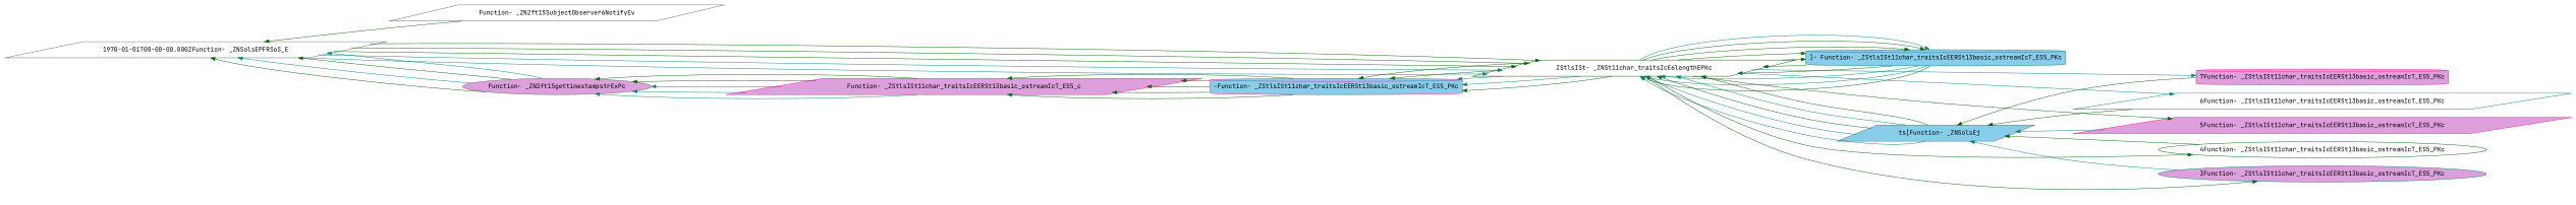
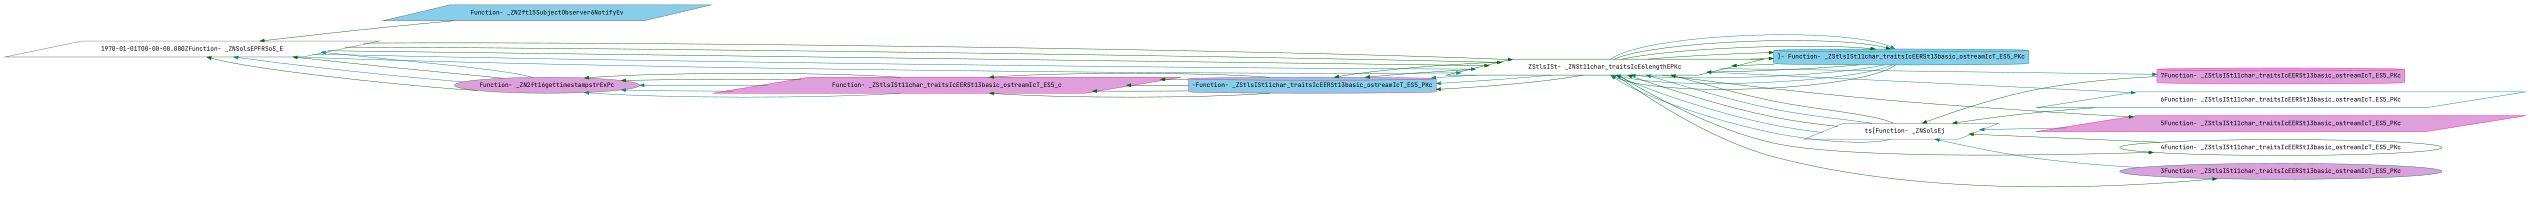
  digraph {
    fontname="JetBrains Mono"
    rankdir=LR
    node [color=gray40 fillcolor=white fontname="JetBrains Mono" shape=parallelogram style=filled]
    edge [color=darkgreen dir=back fontname="JetBrains Mono"]
    "1970-01-01T00-00-00.000ZFunction- _ZNSolsEPFRSoS_E"
-   "Function- _ZN2ft15SubjectObserver6NotifyEv"
-   "Function- _ZN2ft15gettimestampstrExPc" [fillcolor=plum shape=ellipse]
+   "Function- _ZN2ft15SubjectObserver6NotifyEv" [fillcolor=skyblue]
+   "Function- _ZN2ft15gettimestampstrExPc" [fillcolor=plum shape=ellipse label="Function- _ZN2ft16gettimestampstrExPc"]
    "Function- _ZStlsISt11char_traitsIcEERSt13basic_ostreamIcT_ES5_c" [color=deeppink fillcolor=plum]
    n5 [color=darkgreen label="ZStlsISt- _ZNSt11char_traitsIcE6lengthEPKc"]
    "]- Function- _ZStlsISt11char_traitsIcEERSt13basic_ostreamIcT_ES5_PKc" [color=teal fillcolor=skyblue shape=cylinder]
-   "  ts[Function- _ZNSolsEj" [fillcolor=skyblue]
+   "  ts[Function- _ZNSolsEj"
    "7Function- _ZStlsISt11char_traitsIcEERSt13basic_ostreamIcT_ES5_PKc" [color=deeppink fillcolor=plum shape=cylinder]
    "6Function- _ZStlsISt11char_traitsIcEERSt13basic_ostreamIcT_ES5_PKc" [color=teal]
    "5Function- _ZStlsISt11char_traitsIcEERSt13basic_ostreamIcT_ES5_PKc" [color=deeppink fillcolor=plum]
    "4Function- _ZStlsISt11char_traitsIcEERSt13basic_ostreamIcT_ES5_PKc" [color=darkgreen shape=ellipse]
    "3Function- _ZStlsISt11char_traitsIcEERSt13basic_ostreamIcT_ES5_PKc" [color=teal fillcolor=plum shape=ellipse]
    "-Function- _ZStlsISt11char_traitsIcEERSt13basic_ostreamIcT_ES5_PKc" [color=deeppink fillcolor=skyblue shape=cylinder]
    "1970-01-01T00-00-00.000ZFunction- _ZNSolsEPFRSoS_E" -> "Function- _ZN2ft15SubjectObserver6NotifyEv"
    "1970-01-01T00-00-00.000ZFunction- _ZNSolsEPFRSoS_E" -> "Function- _ZN2ft15gettimestampstrExPc"
    "1970-01-01T00-00-00.000ZFunction- _ZNSolsEPFRSoS_E" -> "Function- _ZN2ft15gettimestampstrExPc" [color=teal]
    "1970-01-01T00-00-00.000ZFunction- _ZNSolsEPFRSoS_E" -> "Function- _ZN2ft15gettimestampstrExPc"
    "1970-01-01T00-00-00.000ZFunction- _ZNSolsEPFRSoS_E" -> "Function- _ZN2ft15gettimestampstrExPc" [color=teal]
    "Function- _ZN2ft15gettimestampstrExPc" -> "Function- _ZStlsISt11char_traitsIcEERSt13basic_ostreamIcT_ES5_c" [color=teal]
    "Function- _ZN2ft15gettimestampstrExPc" -> "Function- _ZStlsISt11char_traitsIcEERSt13basic_ostreamIcT_ES5_c" [color=teal]
    "Function- _ZN2ft15gettimestampstrExPc" -> "Function- _ZStlsISt11char_traitsIcEERSt13basic_ostreamIcT_ES5_c" [color=teal]
    "Function- _ZN2ft15gettimestampstrExPc" -> "Function- _ZStlsISt11char_traitsIcEERSt13basic_ostreamIcT_ES5_c"
    "Function- _ZN2ft15gettimestampstrExPc" -> "Function- _ZStlsISt11char_traitsIcEERSt13basic_ostreamIcT_ES5_c"
    "Function- _ZStlsISt11char_traitsIcEERSt13basic_ostreamIcT_ES5_c" -> "-Function- _ZStlsISt11char_traitsIcEERSt13basic_ostreamIcT_ES5_PKc"
    "Function- _ZStlsISt11char_traitsIcEERSt13basic_ostreamIcT_ES5_c" -> "-Function- _ZStlsISt11char_traitsIcEERSt13basic_ostreamIcT_ES5_PKc"
    "Function- _ZStlsISt11char_traitsIcEERSt13basic_ostreamIcT_ES5_c" -> "-Function- _ZStlsISt11char_traitsIcEERSt13basic_ostreamIcT_ES5_PKc"
    "Function- _ZStlsISt11char_traitsIcEERSt13basic_ostreamIcT_ES5_c" -> "-Function- _ZStlsISt11char_traitsIcEERSt13basic_ostreamIcT_ES5_PKc"
    "Function- _ZStlsISt11char_traitsIcEERSt13basic_ostreamIcT_ES5_c" -> "-Function- _ZStlsISt11char_traitsIcEERSt13basic_ostreamIcT_ES5_PKc"
    n5 -> "1970-01-01T00-00-00.000ZFunction- _ZNSolsEPFRSoS_E" [color=teal]
    n5 -> "1970-01-01T00-00-00.000ZFunction- _ZNSolsEPFRSoS_E" [color=teal]
    n5 -> "1970-01-01T00-00-00.000ZFunction- _ZNSolsEPFRSoS_E"
    n5 -> "1970-01-01T00-00-00.000ZFunction- _ZNSolsEPFRSoS_E"
    n5 -> "1970-01-01T00-00-00.000ZFunction- _ZNSolsEPFRSoS_E"
    n5 -> "]- Function- _ZStlsISt11char_traitsIcEERSt13basic_ostreamIcT_ES5_PKc"
    n5 -> "]- Function- _ZStlsISt11char_traitsIcEERSt13basic_ostreamIcT_ES5_PKc" [color=teal]
    n5 -> "]- Function- _ZStlsISt11char_traitsIcEERSt13basic_ostreamIcT_ES5_PKc" [color=teal]
    n5 -> "]- Function- _ZStlsISt11char_traitsIcEERSt13basic_ostreamIcT_ES5_PKc"
    n5 -> "]- Function- _ZStlsISt11char_traitsIcEERSt13basic_ostreamIcT_ES5_PKc"
    n5 -> "  ts[Function- _ZNSolsEj" [color=teal]
    n5 -> "  ts[Function- _ZNSolsEj" [color=teal]
    n5 -> "  ts[Function- _ZNSolsEj"
    n5 -> "  ts[Function- _ZNSolsEj" [color=teal]
    n5 -> "  ts[Function- _ZNSolsEj"
    "]- Function- _ZStlsISt11char_traitsIcEERSt13basic_ostreamIcT_ES5_PKc" -> n5
    "]- Function- _ZStlsISt11char_traitsIcEERSt13basic_ostreamIcT_ES5_PKc" -> n5
    "]- Function- _ZStlsISt11char_traitsIcEERSt13basic_ostreamIcT_ES5_PKc" -> n5
    "]- Function- _ZStlsISt11char_traitsIcEERSt13basic_ostreamIcT_ES5_PKc" -> n5
    "]- Function- _ZStlsISt11char_traitsIcEERSt13basic_ostreamIcT_ES5_PKc" -> n5 [color=teal]
    "  ts[Function- _ZNSolsEj" -> "7Function- _ZStlsISt11char_traitsIcEERSt13basic_ostreamIcT_ES5_PKc"
    "  ts[Function- _ZNSolsEj" -> "6Function- _ZStlsISt11char_traitsIcEERSt13basic_ostreamIcT_ES5_PKc"
    "  ts[Function- _ZNSolsEj" -> "5Function- _ZStlsISt11char_traitsIcEERSt13basic_ostreamIcT_ES5_PKc" [color=teal]
    "  ts[Function- _ZNSolsEj" -> "4Function- _ZStlsISt11char_traitsIcEERSt13basic_ostreamIcT_ES5_PKc"
    "  ts[Function- _ZNSolsEj" -> "3Function- _ZStlsISt11char_traitsIcEERSt13basic_ostreamIcT_ES5_PKc" [color=teal]
    "7Function- _ZStlsISt11char_traitsIcEERSt13basic_ostreamIcT_ES5_PKc" -> n5 [color=teal]
    "6Function- _ZStlsISt11char_traitsIcEERSt13basic_ostreamIcT_ES5_PKc" -> n5 [color=teal]
    "5Function- _ZStlsISt11char_traitsIcEERSt13basic_ostreamIcT_ES5_PKc" -> n5
    "4Function- _ZStlsISt11char_traitsIcEERSt13basic_ostreamIcT_ES5_PKc" -> n5
    "3Function- _ZStlsISt11char_traitsIcEERSt13basic_ostreamIcT_ES5_PKc" -> n5
    "-Function- _ZStlsISt11char_traitsIcEERSt13basic_ostreamIcT_ES5_PKc" -> n5
    "-Function- _ZStlsISt11char_traitsIcEERSt13basic_ostreamIcT_ES5_PKc" -> n5 [color=teal]
    "-Function- _ZStlsISt11char_traitsIcEERSt13basic_ostreamIcT_ES5_PKc" -> n5 [color=teal]
    "-Function- _ZStlsISt11char_traitsIcEERSt13basic_ostreamIcT_ES5_PKc" -> n5
    "-Function- _ZStlsISt11char_traitsIcEERSt13basic_ostreamIcT_ES5_PKc" -> n5
  }
